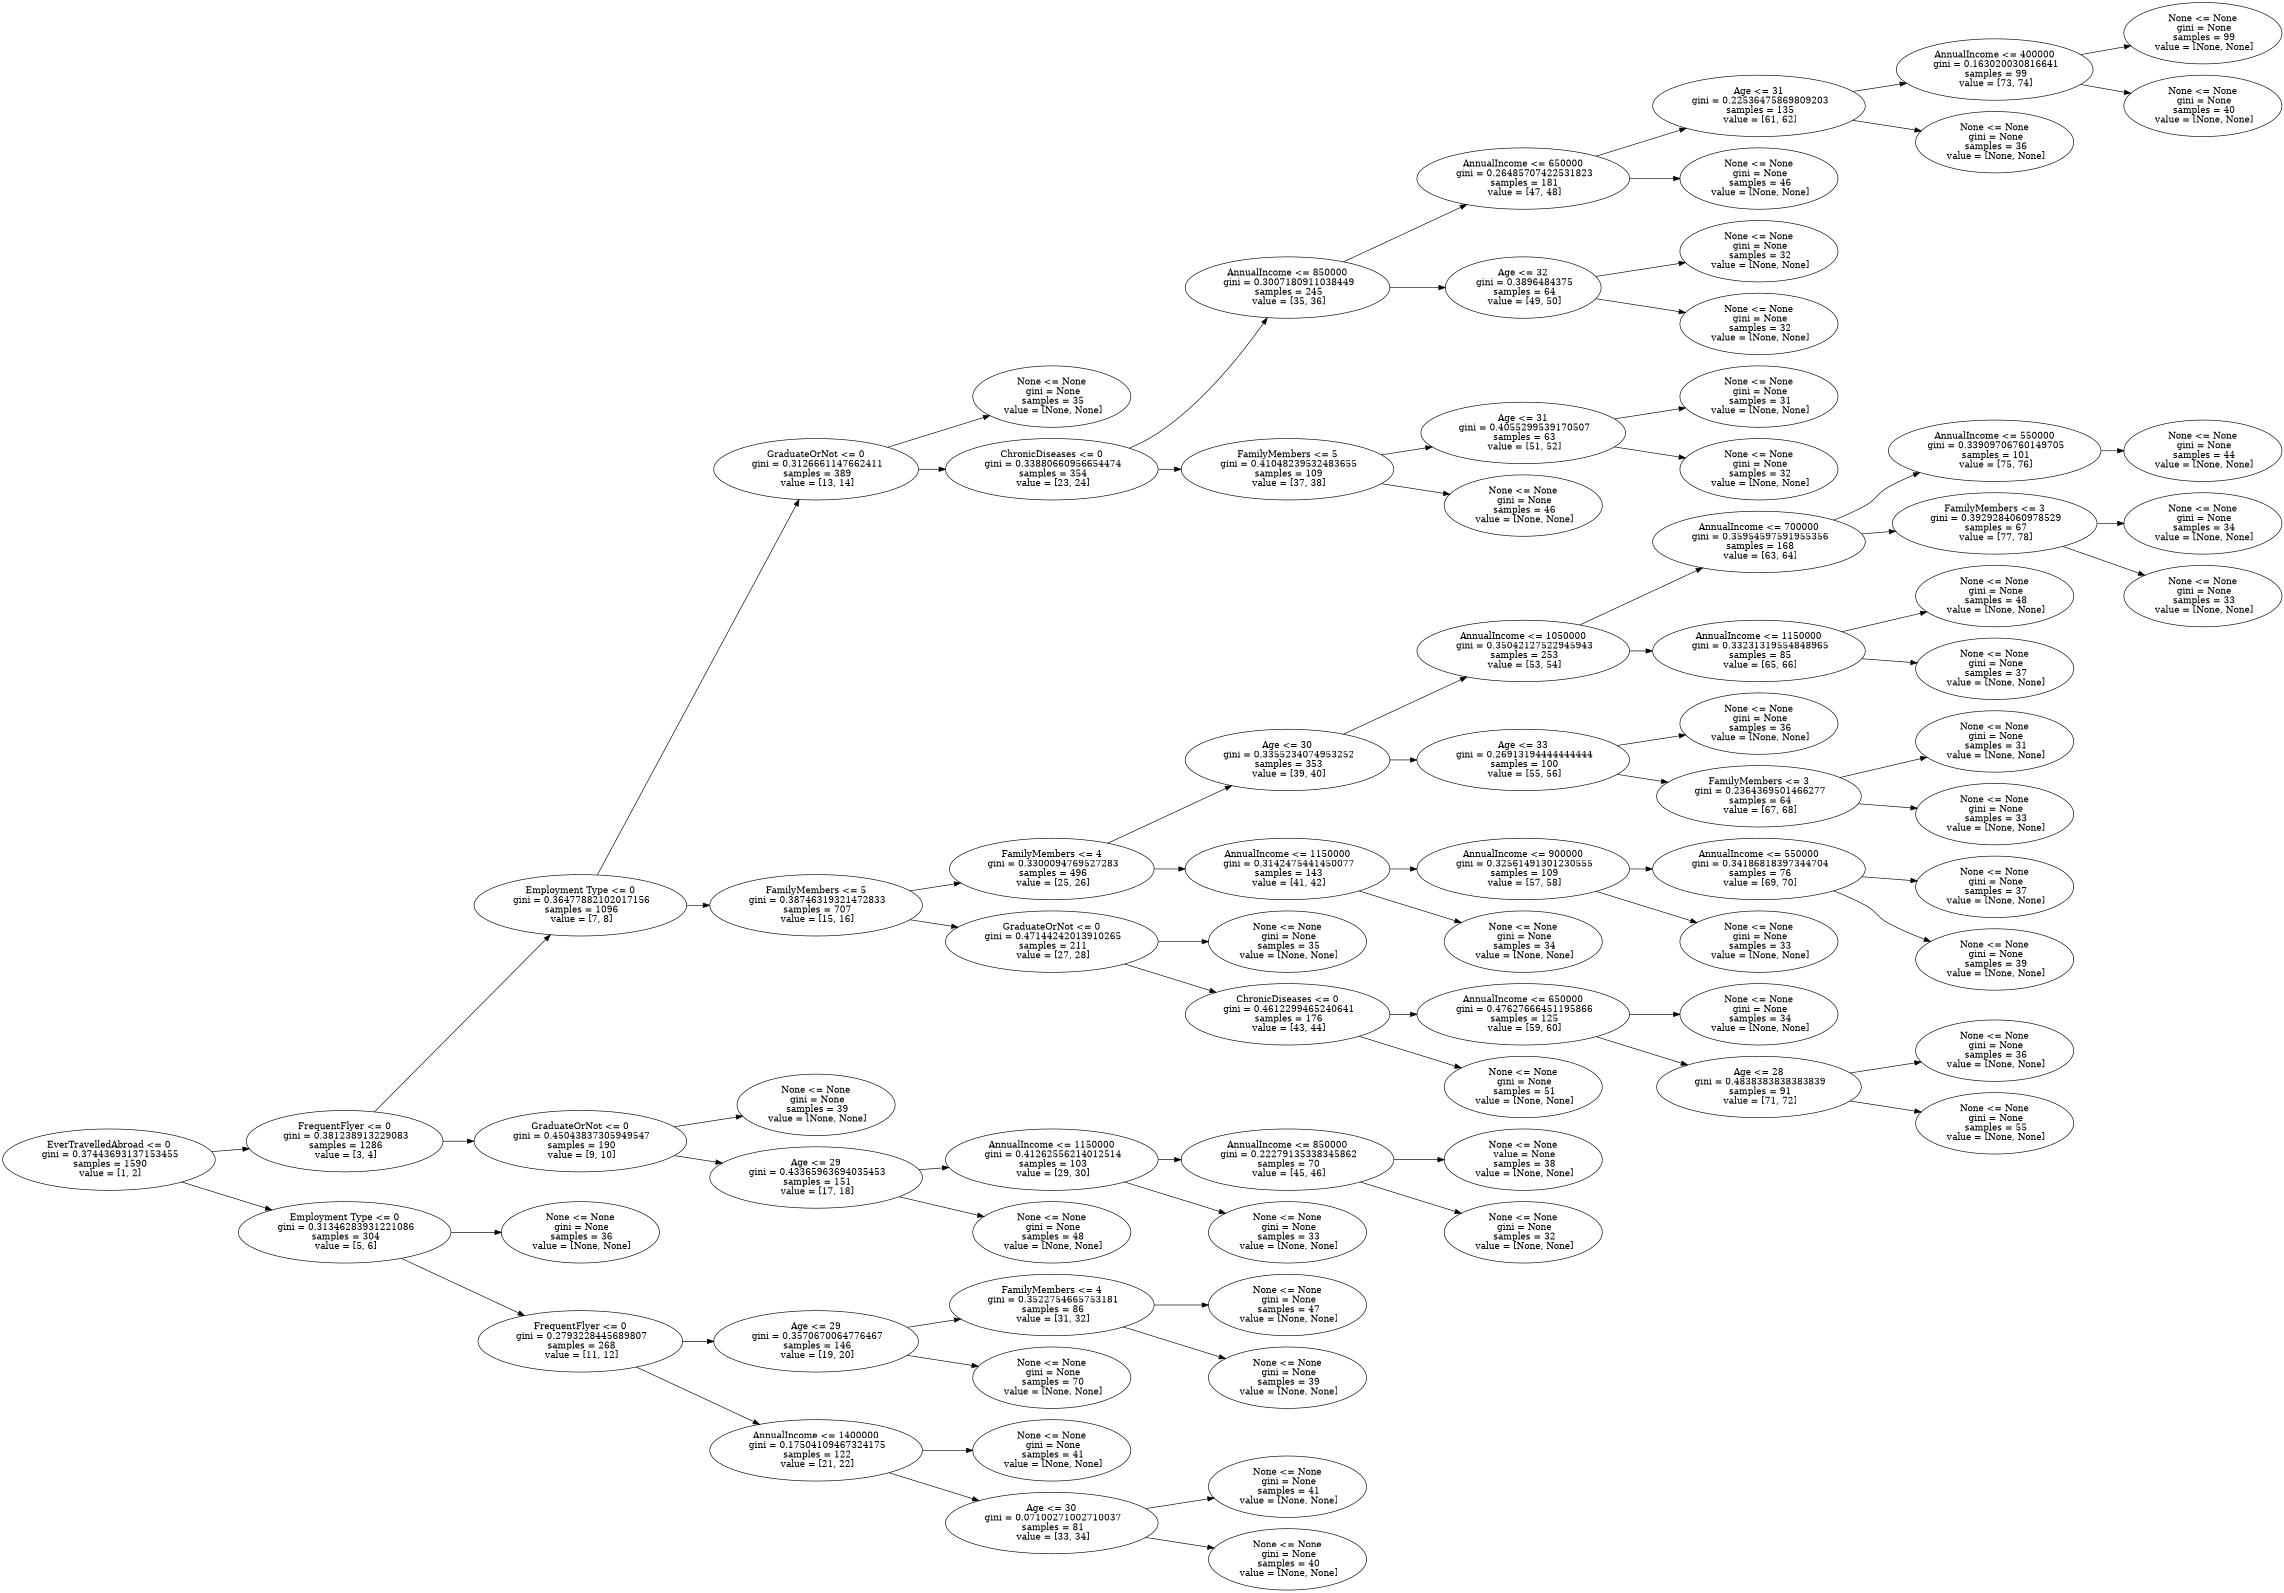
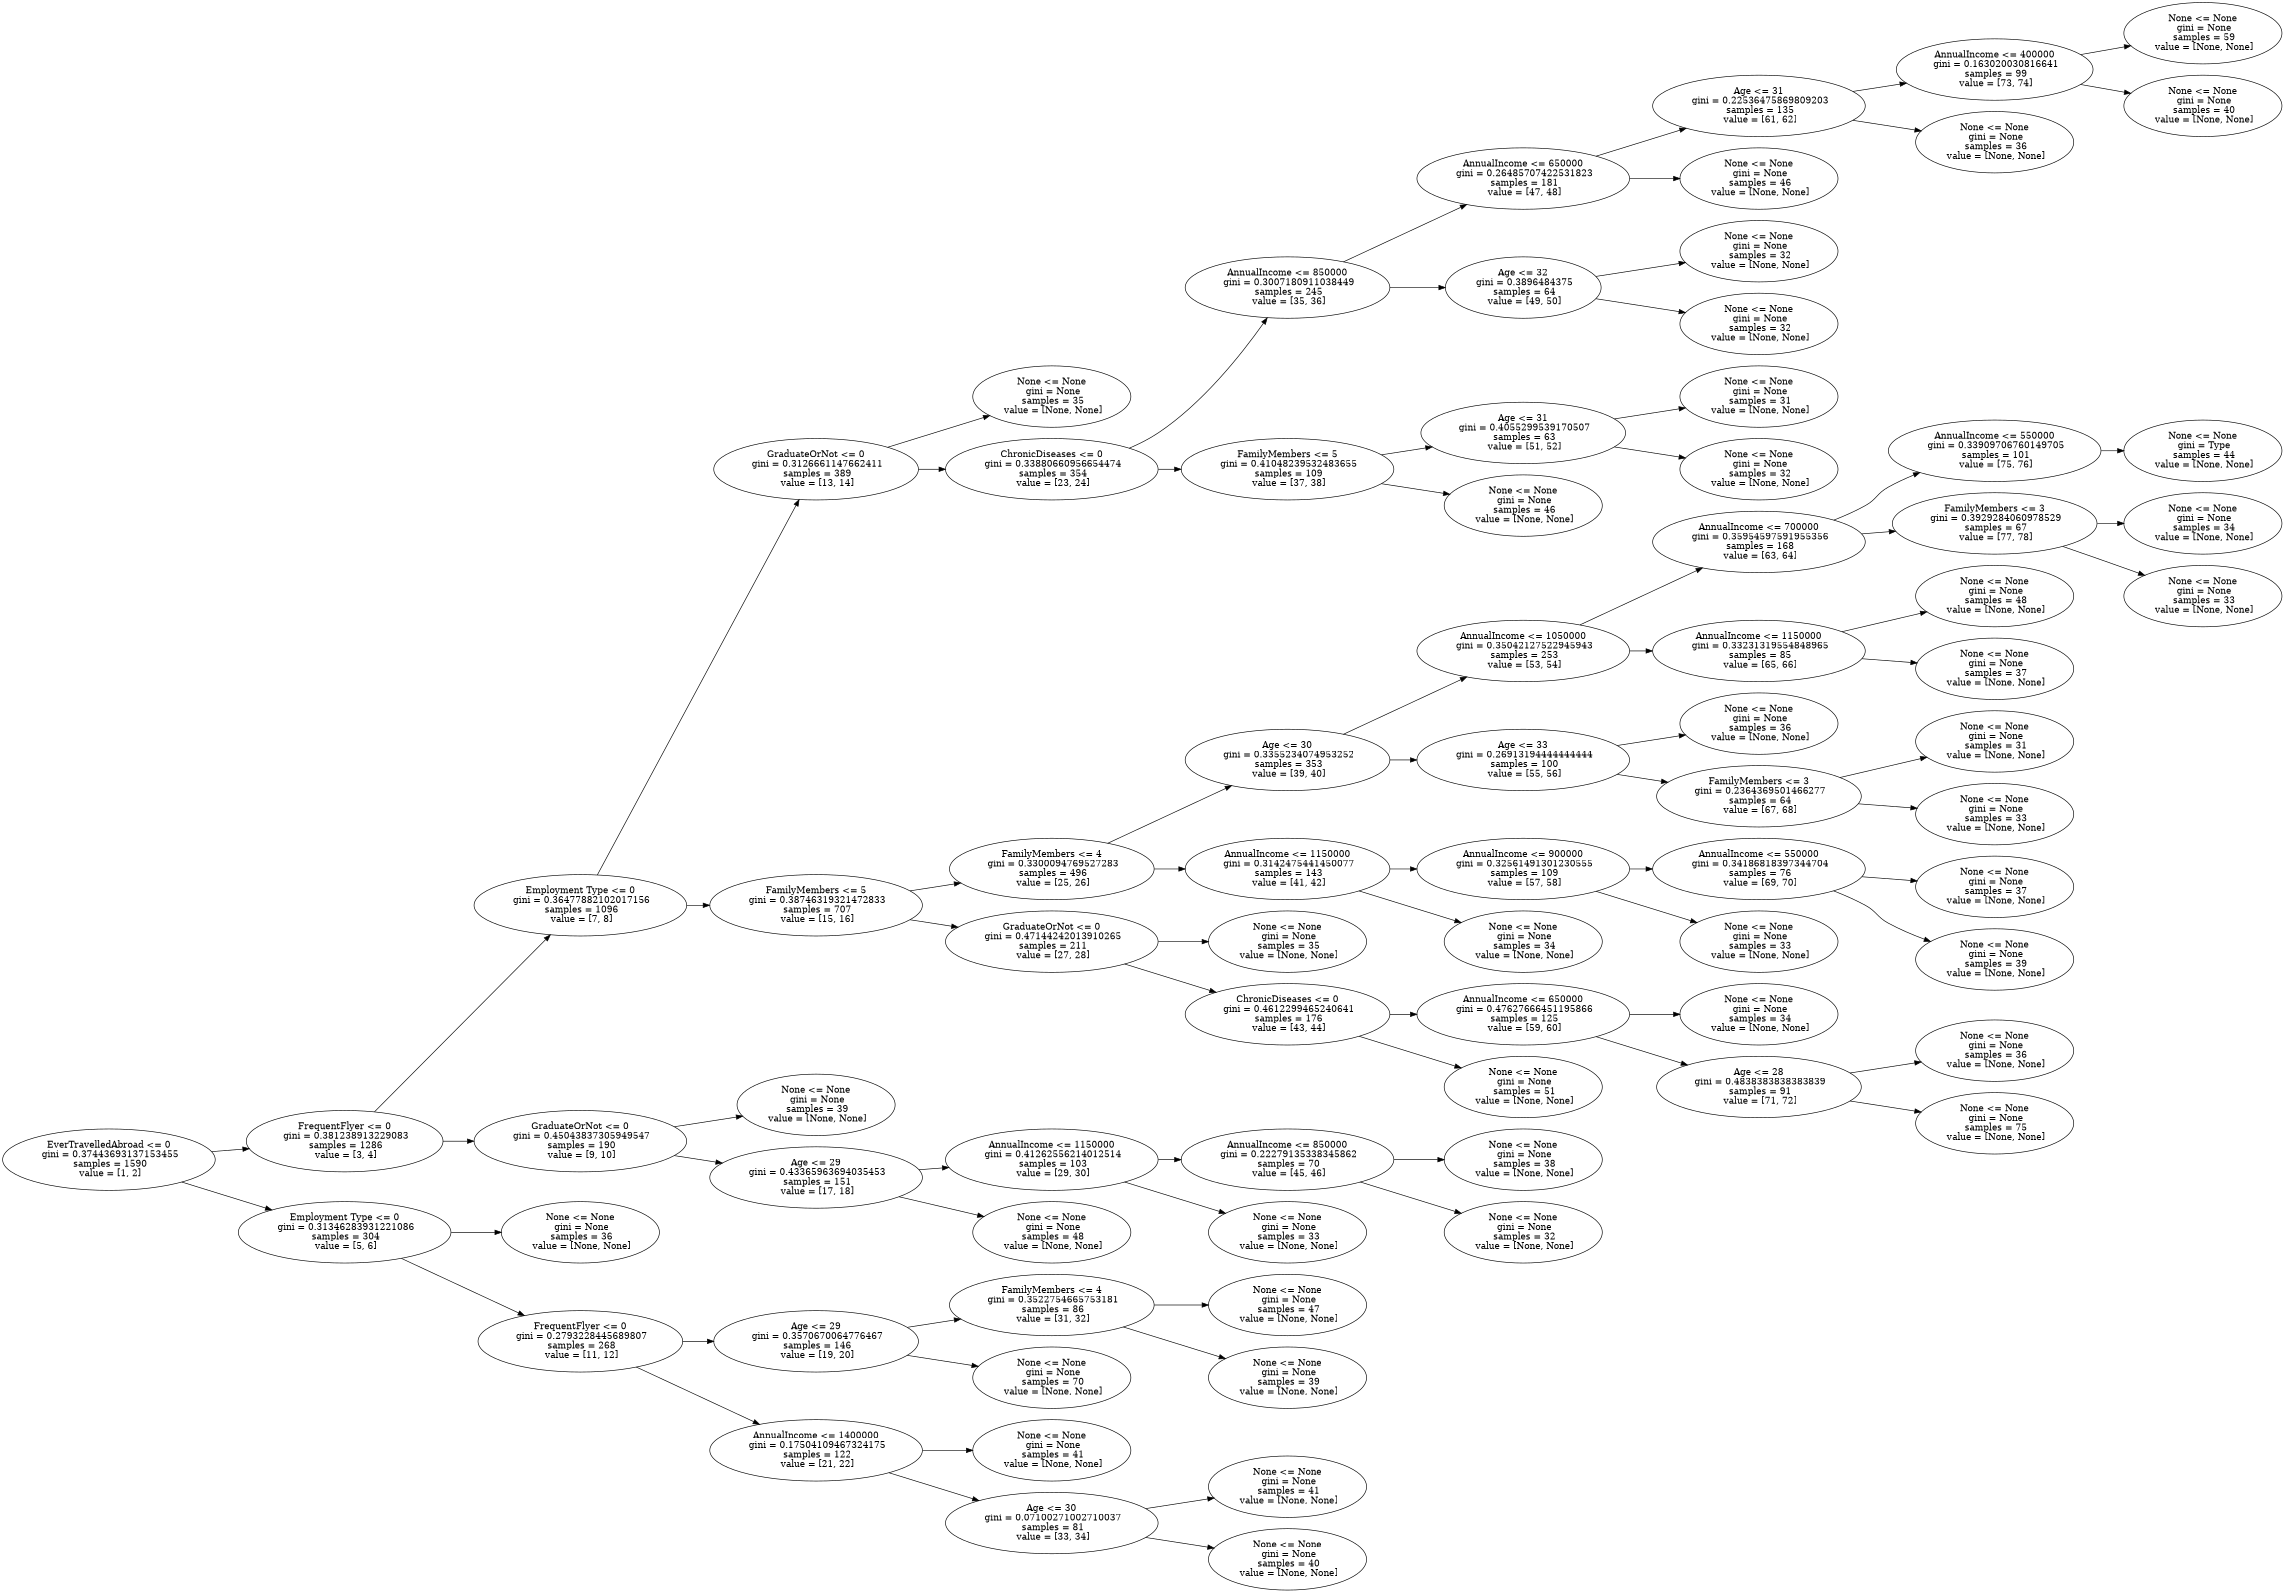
  digraph {
    rankdir=LR
    n1 [label="EverTravelledAbroad <= 0\n gini = 0.37443693137153455\n samples = 1590\n value = [1, 2]"]
    n2 [label="FrequentFlyer <= 0\n gini = 0.381238913229083\n samples = 1286\n value = [3, 4]"]
    n3 [label="Employment Type <= 0\n gini = 0.31346283931221086\n samples = 304\n value = [5, 6]"]
    n4 [label="Employment Type <= 0\n gini = 0.36477882102017156\n samples = 1096\n value = [7, 8]"]
    n5 [label="GraduateOrNot <= 0\n gini = 0.45043837305949547\n samples = 190\n value = [9, 10]"]
    n6 [label="None <= None\n gini = None\n samples = 36\n value = [None, None]"]
    n7 [label="FrequentFlyer <= 0\n gini = 0.2793228445689807\n samples = 268\n value = [11, 12]"]
    n8 [label="GraduateOrNot <= 0\n gini = 0.3126661147662411\n samples = 389\n value = [13, 14]"]
    n9 [label="FamilyMembers <= 5\n gini = 0.38746319321472833\n samples = 707\n value = [15, 16]"]
    n10 [label="None <= None\n gini = None\n samples = 39\n value = [None, None]"]
    n11 [label="Age <= 29\n gini = 0.43365963694035453\n samples = 151\n value = [17, 18]"]
    n12 [label="Age <= 29\n gini = 0.3570670064776467\n samples = 146\n value = [19, 20]"]
    n13 [label="AnnualIncome <= 1400000\n gini = 0.17504109467324175\n samples = 122\n value = [21, 22]"]
    n14 [label="None <= None\n gini = None\n samples = 35\n value = [None, None]"]
    n15 [label="ChronicDiseases <= 0\n gini = 0.33880660956654474\n samples = 354\n value = [23, 24]"]
    n16 [label="FamilyMembers <= 4\n gini = 0.3300094769527283\n samples = 496\n value = [25, 26]"]
    n17 [label="GraduateOrNot <= 0\n gini = 0.47144242013910265\n samples = 211\n value = [27, 28]"]
    n18 [label="AnnualIncome <= 1150000\n gini = 0.41262556214012514\n samples = 103\n value = [29, 30]"]
    n19 [label="None <= None\n gini = None\n samples = 48\n value = [None, None]"]
    n20 [label="FamilyMembers <= 4\n gini = 0.3522754665753181\n samples = 86\n value = [31, 32]"]
    n21 [label="None <= None\n gini = None\n samples = 70\n value = [None, None]"]
    n22 [label="None <= None\n gini = None\n samples = 41\n value = [None, None]"]
    n23 [label="Age <= 30\n gini = 0.07100271002710037\n samples = 81\n value = [33, 34]"]
    n24 [label="AnnualIncome <= 850000\n gini = 0.3007180911038449\n samples = 245\n value = [35, 36]"]
    n25 [label="FamilyMembers <= 5\n gini = 0.41048239532483655\n samples = 109\n value = [37, 38]"]
    n26 [label="Age <= 30\n gini = 0.3355234074953252\n samples = 353\n value = [39, 40]"]
    n27 [label="AnnualIncome <= 1150000\n gini = 0.3142475441450077\n samples = 143\n value = [41, 42]"]
    n28 [label="None <= None\n gini = None\n samples = 35\n value = [None, None]"]
    n29 [label="ChronicDiseases <= 0\n gini = 0.4612299465240641\n samples = 176\n value = [43, 44]"]
    n30 [label="AnnualIncome <= 850000\n gini = 0.22279135338345862\n samples = 70\n value = [45, 46]"]
    n31 [label="None <= None\n gini = None\n samples = 33\n value = [None, None]"]
    n32 [label="None <= None\n gini = None\n samples = 47\n value = [None, None]"]
    n33 [label="None <= None\n gini = None\n samples = 39\n value = [None, None]"]
    n34 [label="None <= None\n gini = None\n samples = 41\n value = [None, None]"]
    n35 [label="None <= None\n gini = None\n samples = 40\n value = [None, None]"]
    n36 [label="AnnualIncome <= 650000\n gini = 0.26485707422531823\n samples = 181\n value = [47, 48]"]
    n37 [label="Age <= 32\n gini = 0.3896484375\n samples = 64\n value = [49, 50]"]
    n38 [label="Age <= 31\n gini = 0.4055299539170507\n samples = 63\n value = [51, 52]"]
    n39 [label="None <= None\n gini = None\n samples = 46\n value = [None, None]"]
    n40 [label="AnnualIncome <= 1050000\n gini = 0.35042127522945943\n samples = 253\n value = [53, 54]"]
    n41 [label="Age <= 33\n gini = 0.26913194444444444\n samples = 100\n value = [55, 56]"]
    n42 [label="AnnualIncome <= 900000\n gini = 0.32561491301230555\n samples = 109\n value = [57, 58]"]
    n43 [label="None <= None\n gini = None\n samples = 34\n value = [None, None]"]
    n44 [label="AnnualIncome <= 650000\n gini = 0.47627666451195866\n samples = 125\n value = [59, 60]"]
    n45 [label="None <= None\n gini = None\n samples = 51\n value = [None, None]"]
-   n46 [label="None <= None\n value = None\n samples = 38\n value = [None, None]"]
+   n46 [label="None <= None\n gini = None\n samples = 38\n value = [None, None]"]
    n47 [label="None <= None\n gini = None\n samples = 32\n value = [None, None]"]
    n48 [label="Age <= 31\n gini = 0.22536475869809203\n samples = 135\n value = [61, 62]"]
    n49 [label="None <= None\n gini = None\n samples = 46\n value = [None, None]"]
    n50 [label="None <= None\n gini = None\n samples = 32\n value = [None, None]"]
    n51 [label="None <= None\n gini = None\n samples = 32\n value = [None, None]"]
    n52 [label="None <= None\n gini = None\n samples = 31\n value = [None, None]"]
    n53 [label="None <= None\n gini = None\n samples = 32\n value = [None, None]"]
    n54 [label="AnnualIncome <= 700000\n gini = 0.35954597591955356\n samples = 168\n value = [63, 64]"]
    n55 [label="AnnualIncome <= 1150000\n gini = 0.33231319554848965\n samples = 85\n value = [65, 66]"]
    n56 [label="None <= None\n gini = None\n samples = 36\n value = [None, None]"]
    n57 [label="FamilyMembers <= 3\n gini = 0.2364369501466277\n samples = 64\n value = [67, 68]"]
    n58 [label="AnnualIncome <= 550000\n gini = 0.34186818397344704\n samples = 76\n value = [69, 70]"]
    n59 [label="None <= None\n gini = None\n samples = 33\n value = [None, None]"]
    n60 [label="None <= None\n gini = None\n samples = 34\n value = [None, None]"]
    n61 [label="Age <= 28\n gini = 0.4838383838383839\n samples = 91\n value = [71, 72]"]
    n62 [label="AnnualIncome <= 400000\n gini = 0.163020030816641\n samples = 99\n value = [73, 74]"]
    n63 [label="None <= None\n gini = None\n samples = 36\n value = [None, None]"]
    n64 [label="AnnualIncome <= 550000\n gini = 0.33909706760149705\n samples = 101\n value = [75, 76]"]
    n65 [label="FamilyMembers <= 3\n gini = 0.3929284060978529\n samples = 67\n value = [77, 78]"]
    n66 [label="None <= None\n gini = None\n samples = 48\n value = [None, None]"]
    n67 [label="None <= None\n gini = None\n samples = 37\n value = [None, None]"]
    n68 [label="None <= None\n gini = None\n samples = 31\n value = [None, None]"]
    n69 [label="None <= None\n gini = None\n samples = 33\n value = [None, None]"]
    n70 [label="None <= None\n gini = None\n samples = 37\n value = [None, None]"]
    n71 [label="None <= None\n gini = None\n samples = 39\n value = [None, None]"]
    n72 [label="None <= None\n gini = None\n samples = 36\n value = [None, None]"]
-   n73 [label="None <= None\n gini = None\n samples = 55\n value = [None, None]"]
-   n74 [label="None <= None\n gini = None\n samples = 99\n value = [None, None]"]
+   n73 [label="None <= None\n gini = None\n samples = 75\n value = [None, None]"]
+   n74 [label="None <= None\n gini = None\n samples = 59\n value = [None, None]"]
    n75 [label="None <= None\n gini = None\n samples = 40\n value = [None, None]"]
-   n76 [label="None <= None\n gini = None\n samples = 44\n value = [None, None]"]
+   n76 [label="None <= None\n gini = Type\n samples = 44\n value = [None, None]"]
    n77 [label="None <= None\n gini = None\n samples = 34\n value = [None, None]"]
    n78 [label="None <= None\n gini = None\n samples = 33\n value = [None, None]"]
    n1 -> n2
    n1 -> n3
    n2 -> n4
    n2 -> n5
    n3 -> n6
    n3 -> n7
    n4 -> n8
    n4 -> n9
    n5 -> n10
    n5 -> n11
    n7 -> n12
    n7 -> n13
    n8 -> n14
    n8 -> n15
    n9 -> n16
    n9 -> n17
    n11 -> n18
    n11 -> n19
    n12 -> n20
    n12 -> n21
    n13 -> n22
    n13 -> n23
    n15 -> n24
    n15 -> n25
    n16 -> n26
    n16 -> n27
    n17 -> n28
    n17 -> n29
    n18 -> n30
    n18 -> n31
    n20 -> n32
    n20 -> n33
    n23 -> n34
    n23 -> n35
    n24 -> n36
    n24 -> n37
    n25 -> n38
    n25 -> n39
    n26 -> n40
    n26 -> n41
    n27 -> n42
    n27 -> n43
    n29 -> n44
    n29 -> n45
    n30 -> n46
    n30 -> n47
    n36 -> n48
    n36 -> n49
    n37 -> n50
    n37 -> n51
    n38 -> n52
    n38 -> n53
    n40 -> n54
    n40 -> n55
    n41 -> n56
    n41 -> n57
    n42 -> n58
    n42 -> n59
    n44 -> n60
    n44 -> n61
    n48 -> n62
    n48 -> n63
    n54 -> n64
    n54 -> n65
    n55 -> n66
    n55 -> n67
    n57 -> n68
    n57 -> n69
    n58 -> n70
    n58 -> n71
    n61 -> n72
    n61 -> n73
    n62 -> n74
    n62 -> n75
    n64 -> n76
    n65 -> n77
    n65 -> n78
  }
